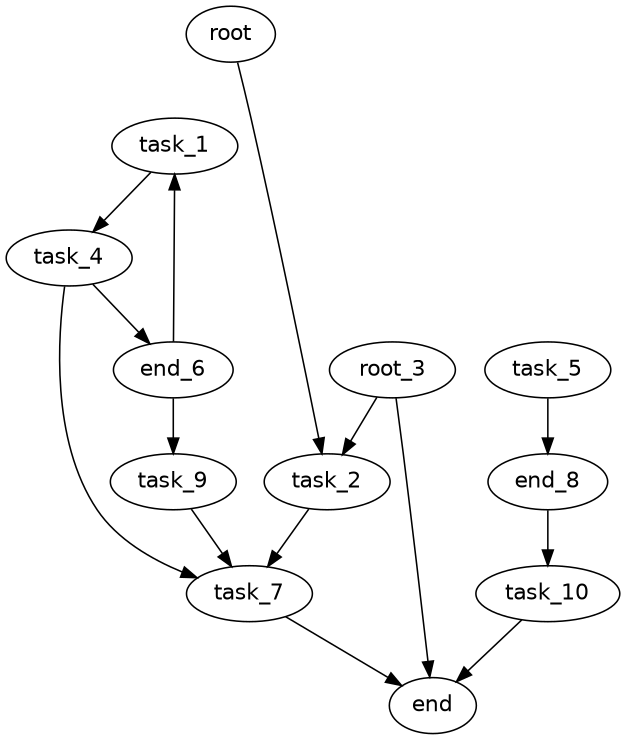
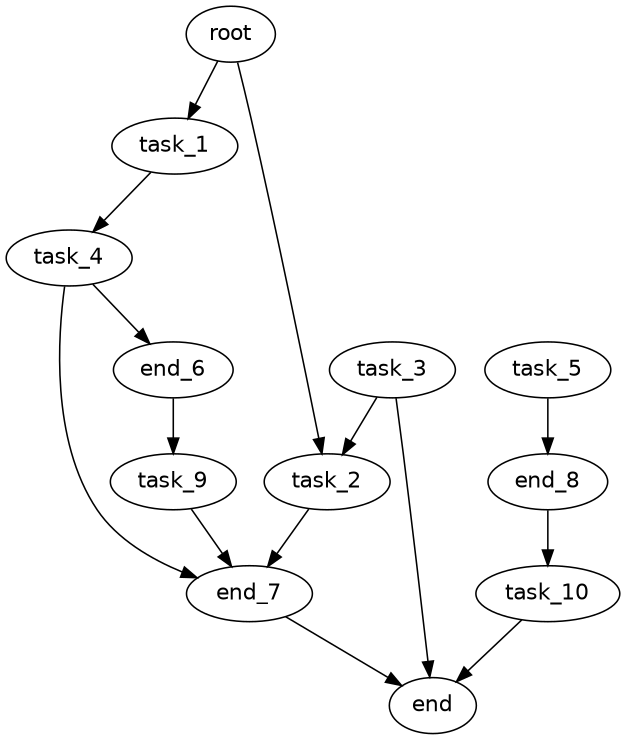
  digraph {
    fontname="DejaVu Sans"
    node [fontname="DejaVu Sans"]
    edge [fontname="DejaVu Sans"]
    root
    task_1
    task_2
    task_4
-   task_7
+   task_7 [label=end_7]
    n6 [label=end_6]
    n7 [label=end_8]
    task_5
-   task_3 [label=root_3]
+   task_3
    end
    task_9
    task_10
-   n6 -> task_1
+   root -> task_1
    root -> task_2
    task_1 -> task_4
    task_2 -> task_7
    task_4 -> task_7
    task_4 -> n6
    task_7 -> end
    n6 -> task_9
    n7 -> task_10
    task_5 -> n7
    task_3 -> task_2
    task_3 -> end
    task_9 -> task_7
    task_10 -> end
  }
